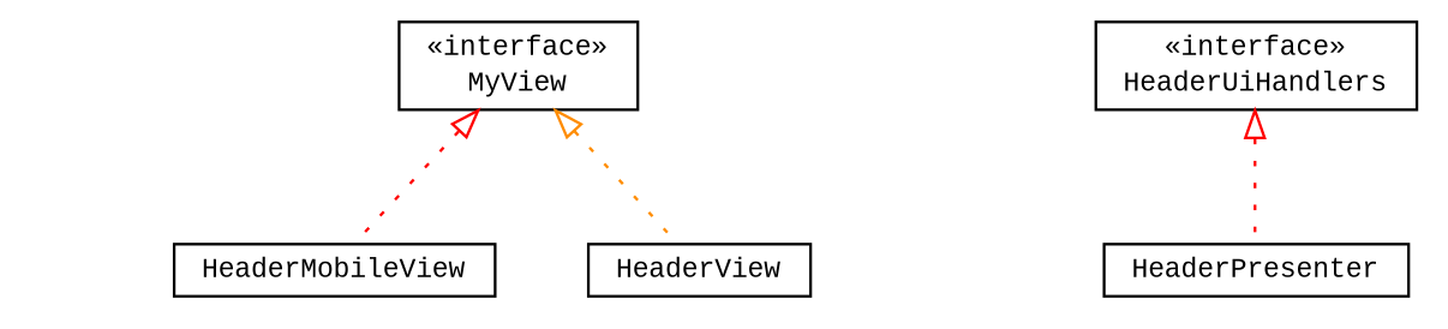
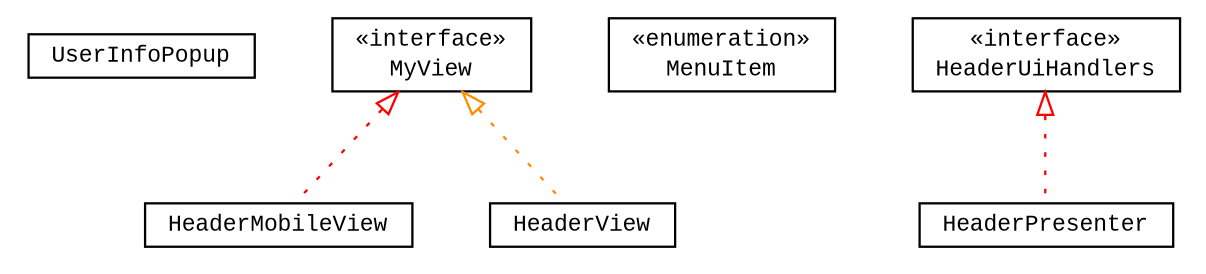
  digraph {
    fontname="Liberation Mono"
    nodesep=0.25
    rankdir=TB
    ranksep=0.5
    node [fontcolor=black fontname="Liberation Mono" fontsize=10.0 shape=plaintext]
    edge [arrowtail=empty color=red dir=back fontname="Liberation Mono" fontsize=10 headport=p labelfontname=Helvetica labelfontsize=10 style=dotted tailport=p]
+   n1 [label=<<table title="com.gwtplatform.carstore.client.application.widget.header.UserInfoPopup" border="0" cellborder="1" cellspacing="0" cellpadding="2" port="p" href="./UserInfoPopup.html"> 		<tr><td><table border="0" cellspacing="0" cellpadding="1"> <tr><td align="center" balign="center"> UserInfoPopup </td></tr> 		</table></td></tr> 		</table>>]
    n2 [label=<<table title="com.gwtplatform.carstore.client.application.widget.header.HeaderMobileView" border="0" cellborder="1" cellspacing="0" cellpadding="2" port="p" href="./HeaderMobileView.html"> 		<tr><td><table border="0" cellspacing="0" cellpadding="1"> <tr><td align="center" balign="center"> HeaderMobileView </td></tr> 		</table></td></tr> 		</table>>]
+   n3 [label=<<table title="com.gwtplatform.carstore.client.application.widget.header.MenuItem" border="0" cellborder="1" cellspacing="0" cellpadding="2" port="p" href="./MenuItem.html"> 		<tr><td><table border="0" cellspacing="0" cellpadding="1"> <tr><td align="center" balign="center"> &#171;enumeration&#187; </td></tr> <tr><td align="center" balign="center"> MenuItem </td></tr> 		</table></td></tr> 		</table>>]
    n4 [label=<<table title="com.gwtplatform.carstore.client.application.widget.header.HeaderView" border="0" cellborder="1" cellspacing="0" cellpadding="2" port="p" href="./HeaderView.html"> 		<tr><td><table border="0" cellspacing="0" cellpadding="1"> <tr><td align="center" balign="center"> HeaderView </td></tr> 		</table></td></tr> 		</table>>]
    n5 [label=<<table title="com.gwtplatform.carstore.client.application.widget.header.HeaderUiHandlers" border="0" cellborder="1" cellspacing="0" cellpadding="2" port="p" href="./HeaderUiHandlers.html"> 		<tr><td><table border="0" cellspacing="0" cellpadding="1"> <tr><td align="center" balign="center"> &#171;interface&#187; </td></tr> <tr><td align="center" balign="center"> HeaderUiHandlers </td></tr> 		</table></td></tr> 		</table>>]
    n6 [label=<<table title="com.gwtplatform.carstore.client.application.widget.header.HeaderPresenter" border="0" cellborder="1" cellspacing="0" cellpadding="2" port="p" href="./HeaderPresenter.html"> 		<tr><td><table border="0" cellspacing="0" cellpadding="1"> <tr><td align="center" balign="center"> HeaderPresenter </td></tr> 		</table></td></tr> 		</table>>]
    n7 [label=<<table title="com.gwtplatform.carstore.client.application.widget.header.HeaderPresenter.MyView" border="0" cellborder="1" cellspacing="0" cellpadding="2" port="p" href="./HeaderPresenter.MyView.html"> 		<tr><td><table border="0" cellspacing="0" cellpadding="1"> <tr><td align="center" balign="center"> &#171;interface&#187; </td></tr> <tr><td align="center" balign="center"> MyView </td></tr> 		</table></td></tr> 		</table>>]
    n5 -> n6
    n7 -> n2
    n7 -> n4 [color=darkorange]
  }
